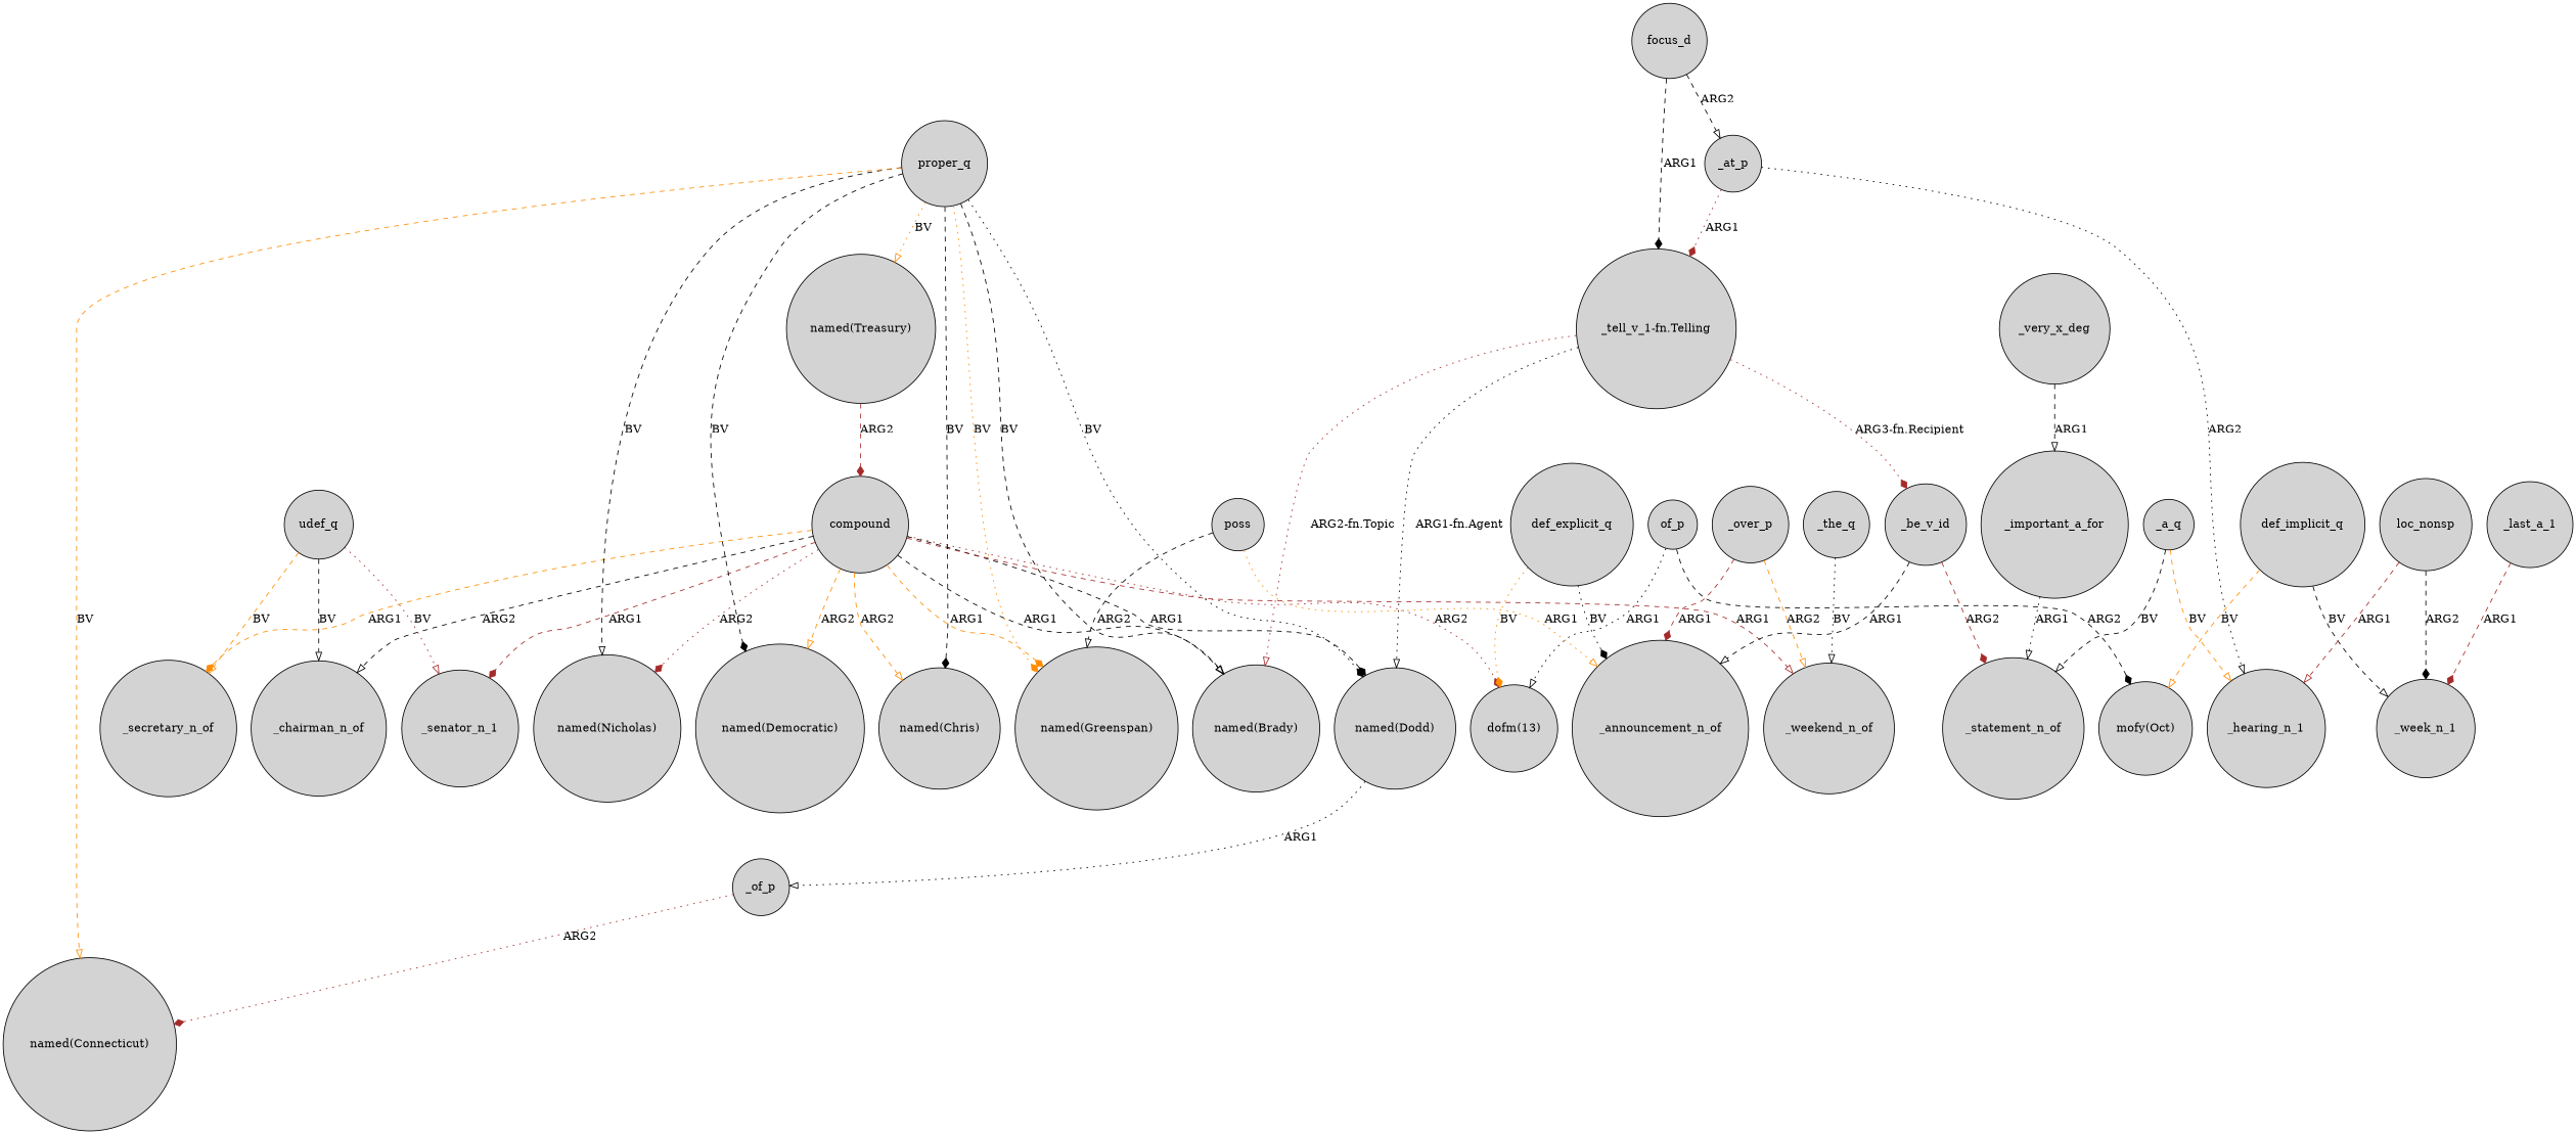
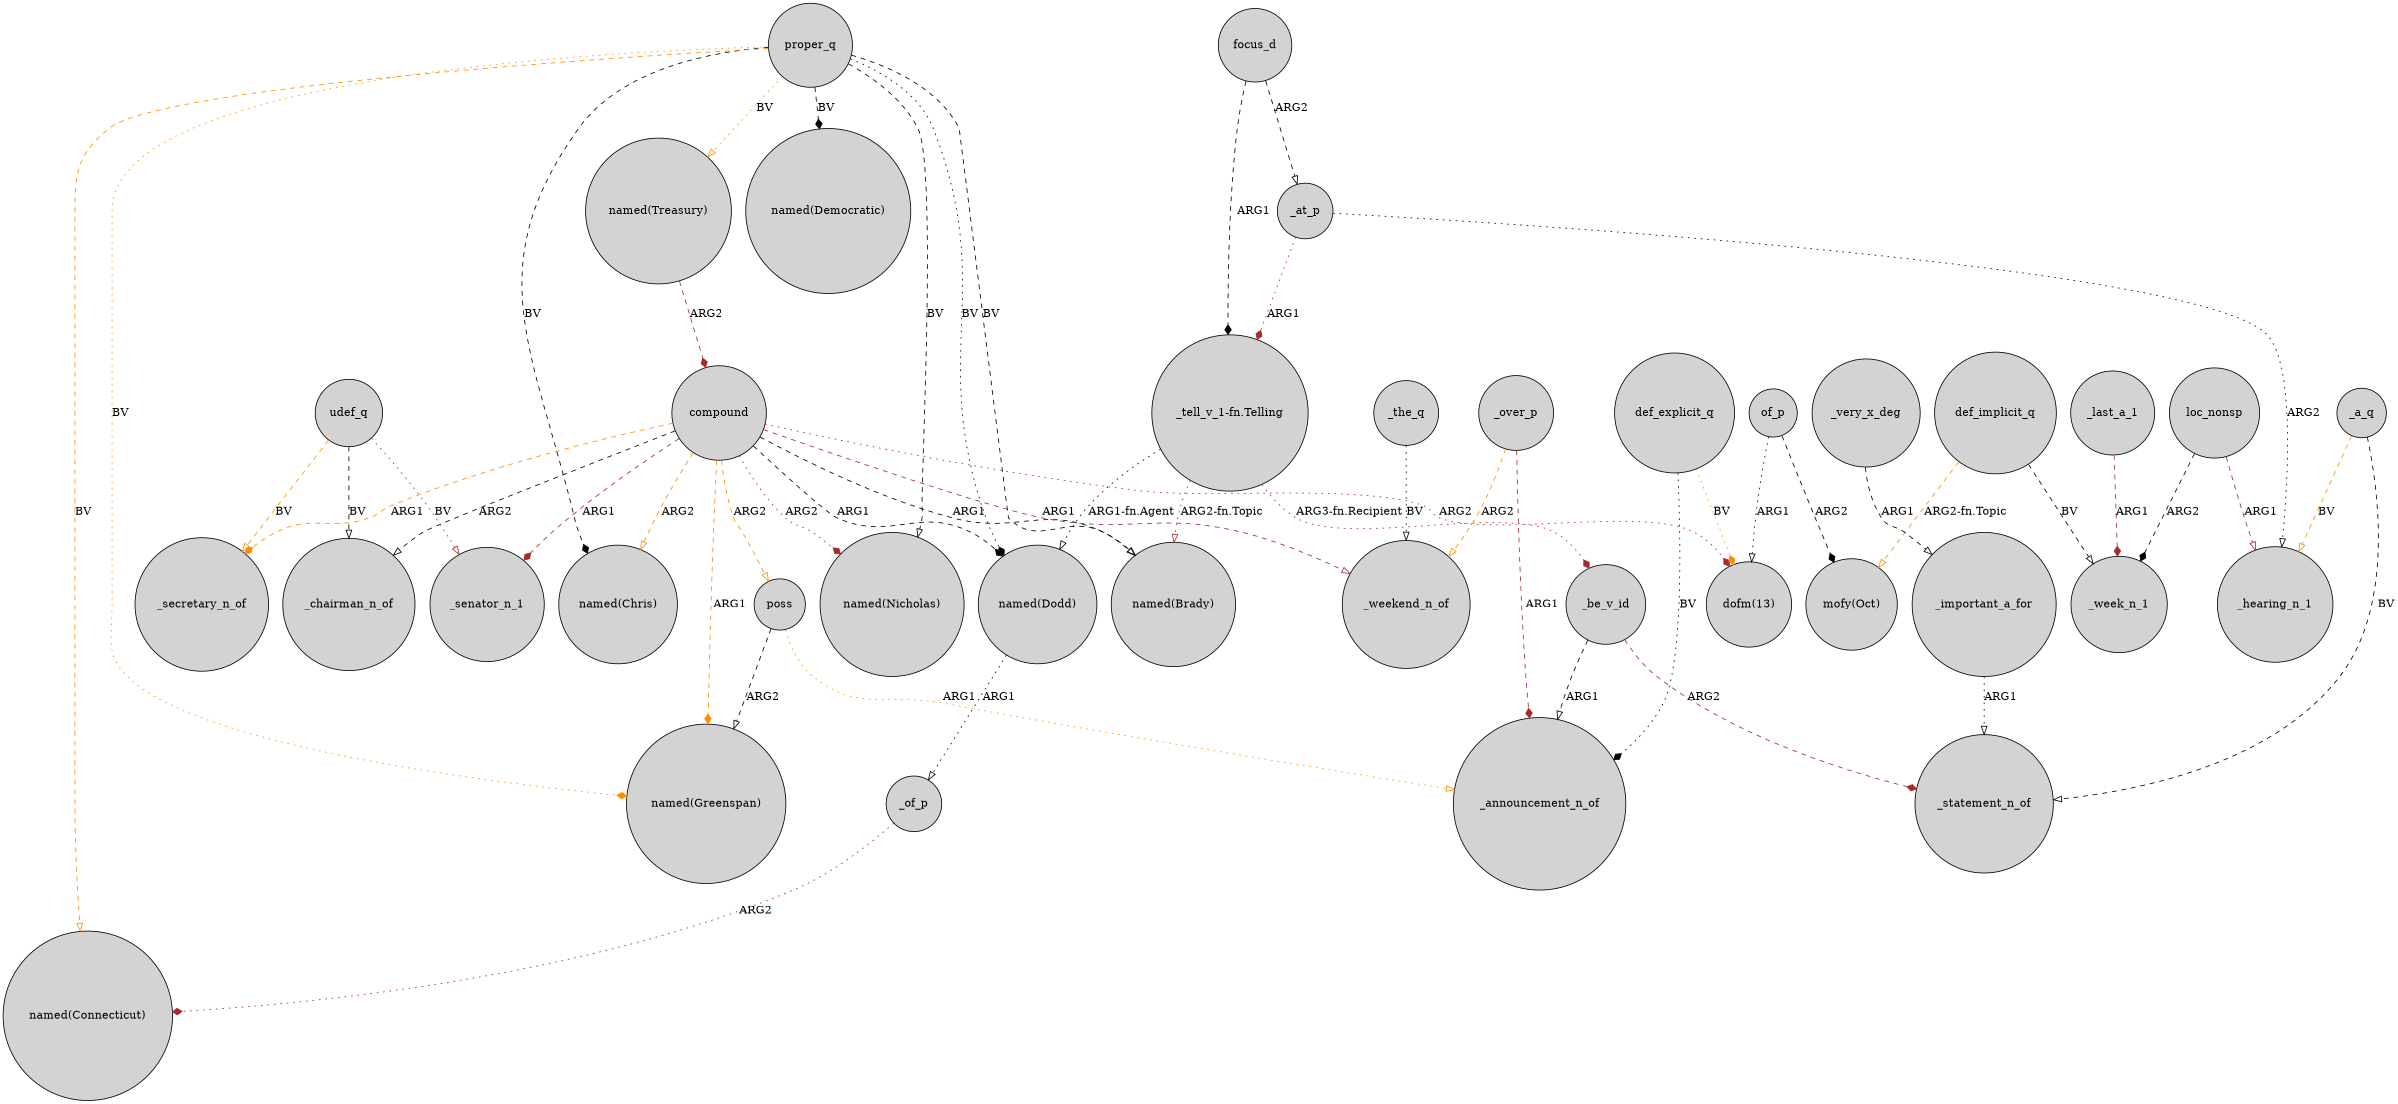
  digraph {
    node [shape=circle style=filled]
    edge [arrowhead=onormal color=black style=dashed]
    of_p
    "dofm(13)"
    "mofy(Oct)"
    compound
    _secretary_n_of
    _senator_n_1
    "named(Nicholas)"
    "named(Greenspan)"
    "named(Brady)"
    "named(Chris)"
    "named(Democratic)"
    "named(Dodd)"
    _chairman_n_of
    _weekend_n_of
    "named(Treasury)"
    _of_p
    udef_q
    poss
    _announcement_n_of
    def_implicit_q
    _week_n_1
    proper_q
    "named(Connecticut)"
    "_tell_v_1-fn.Telling"
    _be_v_id
    _statement_n_of
    _a_q
    _hearing_n_1
    focus_d
    _at_p
    _very_x_deg
    _important_a_for
    loc_nonsp
    _over_p
    def_explicit_q
    _last_a_1
    _the_q
    of_p -> "dofm(13)" [label=ARG1 style=dotted]
    of_p -> "mofy(Oct)" [arrowhead=diamond label=ARG2]
    compound -> "dofm(13)" [arrowhead=diamond color=brown label=ARG2 style=dotted]
    compound -> _secretary_n_of [arrowhead=diamond color=darkorange label=ARG1]
    compound -> _senator_n_1 [arrowhead=diamond color=brown label=ARG1]
    compound -> "named(Nicholas)" [arrowhead=diamond color=brown label=ARG2 style=dotted]
    compound -> "named(Greenspan)" [arrowhead=diamond color=darkorange label=ARG1]
    compound -> "named(Brady)" [label=ARG1]
    compound -> "named(Chris)" [color=darkorange label=ARG2]
-   compound -> "named(Democratic)" [color=darkorange label=ARG2]
+   compound -> poss [color=darkorange label=ARG2]
    compound -> "named(Dodd)" [arrowhead=diamond label=ARG1]
    compound -> _chairman_n_of [label=ARG2]
    compound -> _weekend_n_of [color=brown label=ARG1]
    "named(Dodd)" -> _of_p [label=ARG1 style=dotted]
    "named(Treasury)" -> compound [arrowhead=diamond color=brown label=ARG2]
    _of_p -> "named(Connecticut)" [arrowhead=diamond color=brown label=ARG2 style=dotted]
    udef_q -> _secretary_n_of [color=darkorange label=BV]
    udef_q -> _senator_n_1 [color=brown label=BV style=dotted]
    udef_q -> _chairman_n_of [label=BV]
    poss -> "named(Greenspan)" [label=ARG2]
    poss -> _announcement_n_of [color=darkorange label=ARG1 style=dotted]
-   def_implicit_q -> "mofy(Oct)" [color=darkorange label=BV]
+   def_implicit_q -> "mofy(Oct)" [color=darkorange label="ARG2-fn.Topic"]
    def_implicit_q -> _week_n_1 [label=BV]
    proper_q -> "named(Nicholas)" [label=BV]
    proper_q -> "named(Greenspan)" [arrowhead=diamond color=darkorange label=BV style=dotted]
    proper_q -> "named(Brady)" [label=BV]
    proper_q -> "named(Chris)" [arrowhead=diamond label=BV]
    proper_q -> "named(Democratic)" [arrowhead=diamond label=BV]
    proper_q -> "named(Dodd)" [arrowhead=diamond label=BV style=dotted]
    proper_q -> "named(Treasury)" [color=darkorange label=BV style=dotted]
    proper_q -> "named(Connecticut)" [color=darkorange label=BV]
    "_tell_v_1-fn.Telling" -> "named(Brady)" [color=brown label="ARG2-fn.Topic" style=dotted]
    "_tell_v_1-fn.Telling" -> "named(Dodd)" [label="ARG1-fn.Agent" style=dotted]
    "_tell_v_1-fn.Telling" -> _be_v_id [arrowhead=diamond color=brown label="ARG3-fn.Recipient" style=dotted]
    _be_v_id -> _announcement_n_of [label=ARG1]
    _be_v_id -> _statement_n_of [arrowhead=diamond color=brown label=ARG2]
    _a_q -> _statement_n_of [label=BV]
    _a_q -> _hearing_n_1 [color=darkorange label=BV]
    focus_d -> "_tell_v_1-fn.Telling" [arrowhead=diamond label=ARG1]
    focus_d -> _at_p [label=ARG2]
    _at_p -> "_tell_v_1-fn.Telling" [arrowhead=diamond color=brown label=ARG1 style=dotted]
    _at_p -> _hearing_n_1 [label=ARG2 style=dotted]
    _very_x_deg -> _important_a_for [label=ARG1]
    _important_a_for -> _statement_n_of [label=ARG1 style=dotted]
    loc_nonsp -> _week_n_1 [arrowhead=diamond label=ARG2]
    loc_nonsp -> _hearing_n_1 [color=brown label=ARG1]
    _over_p -> _weekend_n_of [color=darkorange label=ARG2]
    _over_p -> _announcement_n_of [arrowhead=diamond color=brown label=ARG1]
    def_explicit_q -> "dofm(13)" [arrowhead=diamond color=darkorange label=BV style=dotted]
    def_explicit_q -> _announcement_n_of [arrowhead=diamond label=BV style=dotted]
    _last_a_1 -> _week_n_1 [arrowhead=diamond color=brown label=ARG1]
    _the_q -> _weekend_n_of [label=BV style=dotted]
  }
